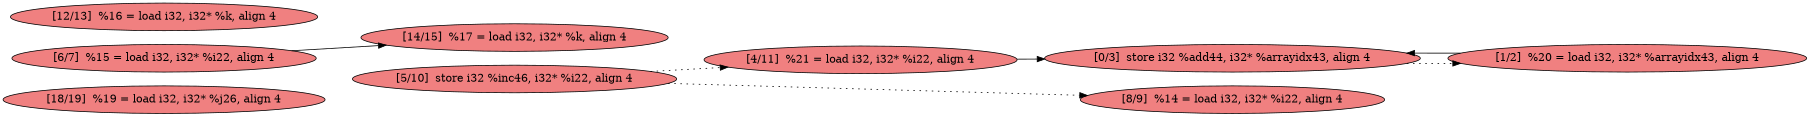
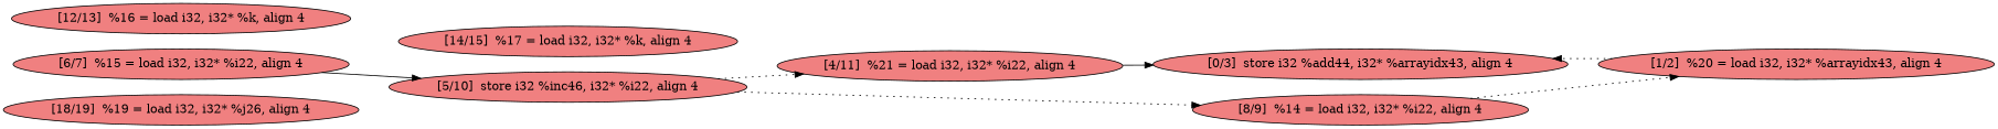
  digraph {
    rankdir=LR
    node [fillcolor=lightcoral shape=ellipse style=filled]
    edge [style=dotted]
    n1 [label="[18/19]  %19 = load i32, i32* %j26, align 4"]
    n2 [label="[14/15]  %17 = load i32, i32* %k, align 4"]
    n3 [label="[5/10]  store i32 %inc46, i32* %i22, align 4"]
    n4 [label="[4/11]  %21 = load i32, i32* %i22, align 4"]
    n5 [label="[8/9]  %14 = load i32, i32* %i22, align 4"]
    n6 [label="[0/3]  store i32 %add44, i32* %arrayidx43, align 4"]
    n7 [label="[6/7]  %15 = load i32, i32* %i22, align 4"]
    n8 [label="[1/2]  %20 = load i32, i32* %arrayidx43, align 4"]
    n9 [label="[12/13]  %16 = load i32, i32* %k, align 4"]
    n3 -> n4
    n3 -> n5
    n4 -> n6 [style=solid]
-   n6 -> n8
-   n7 -> n2 [style=solid]
-   n8 -> n6 [style=solid]
+   n5 -> n8
+   n7 -> n3 [style=solid]
+   n8 -> n6
  }
